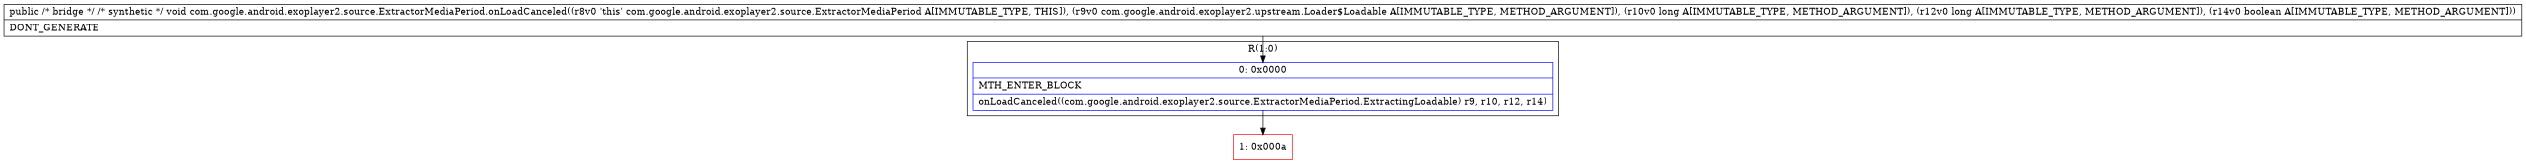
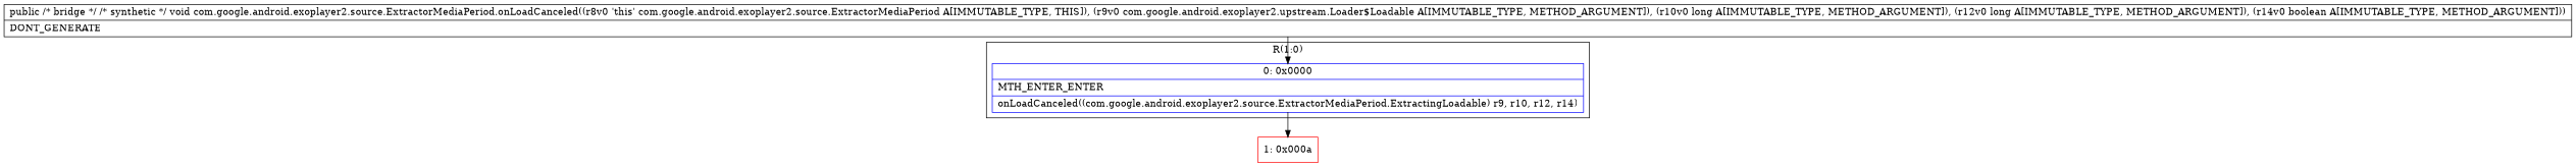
  digraph {
    node [shape=record]
-   n1 [color=blue label="{0\:\ 0x0000|MTH_ENTER_BLOCK\l|onLoadCanceled((com.google.android.exoplayer2.source.ExtractorMediaPeriod.ExtractingLoadable) r9, r10, r12, r14)\l}"]
+   n1 [color=blue label="{0\:\ 0x0000|MTH_ENTER_ENTER\l|onLoadCanceled((com.google.android.exoplayer2.source.ExtractorMediaPeriod.ExtractingLoadable) r9, r10, r12, r14)\l}"]
    n2 [color=red label="{1\:\ 0x000a}"]
    n3 [label="{public \/* bridge *\/ \/* synthetic *\/ void com.google.android.exoplayer2.source.ExtractorMediaPeriod.onLoadCanceled((r8v0 'this' com.google.android.exoplayer2.source.ExtractorMediaPeriod A[IMMUTABLE_TYPE, THIS]), (r9v0 com.google.android.exoplayer2.upstream.Loader$Loadable A[IMMUTABLE_TYPE, METHOD_ARGUMENT]), (r10v0 long A[IMMUTABLE_TYPE, METHOD_ARGUMENT]), (r12v0 long A[IMMUTABLE_TYPE, METHOD_ARGUMENT]), (r14v0 boolean A[IMMUTABLE_TYPE, METHOD_ARGUMENT]))  | DONT_GENERATE\l}"]
    subgraph cluster_1 {
      label="R(1:0)"
      n1
    }
    n1 -> n2
    n3 -> n1
  }
